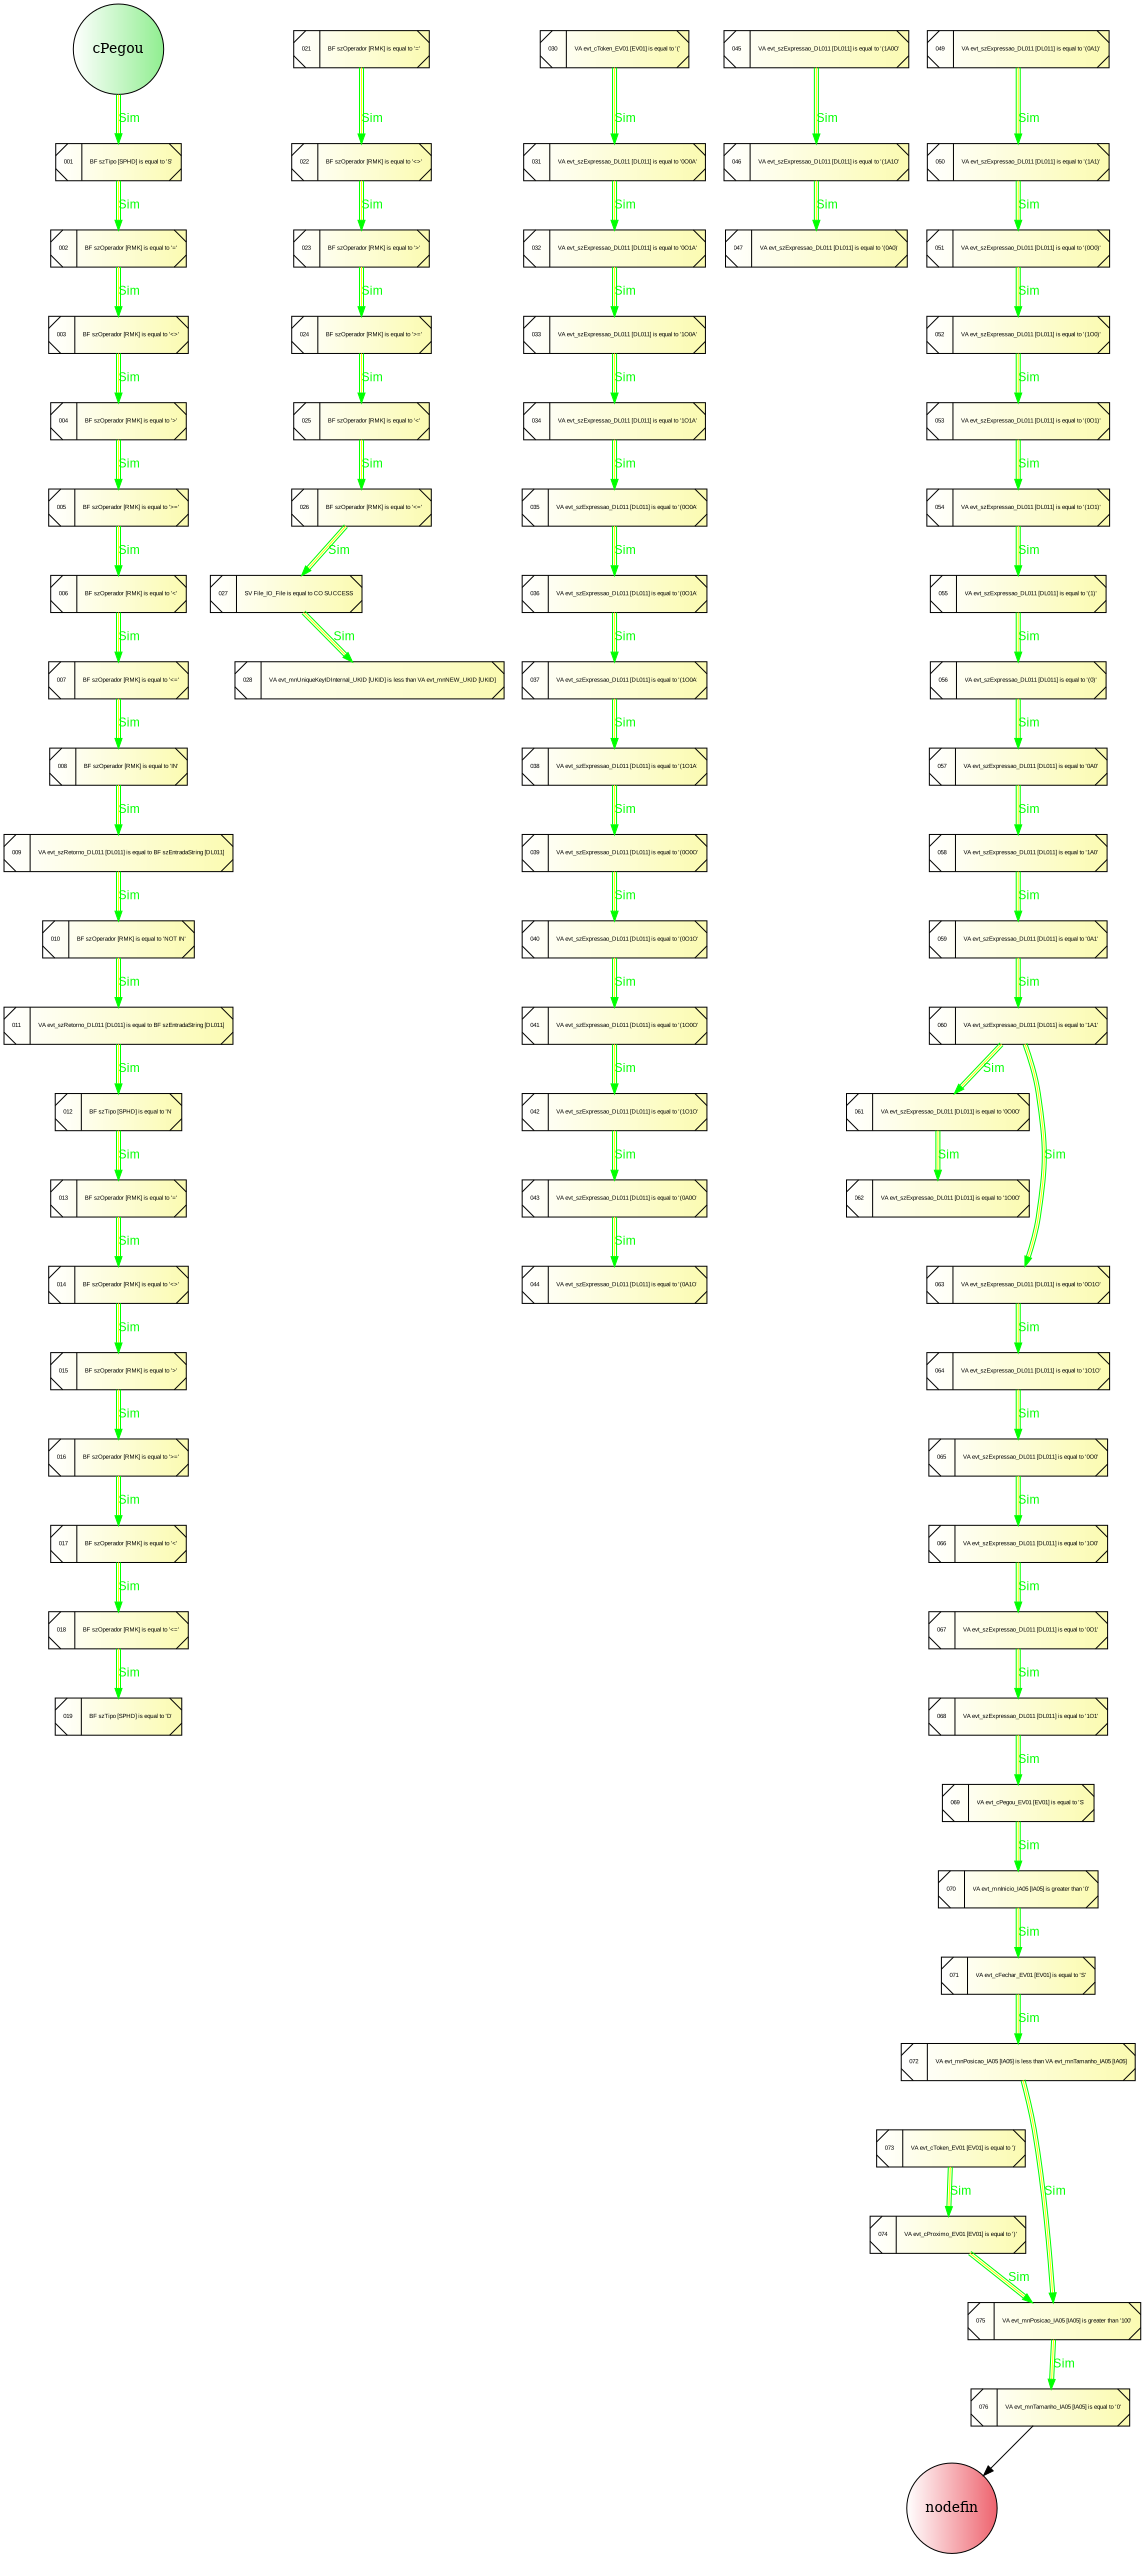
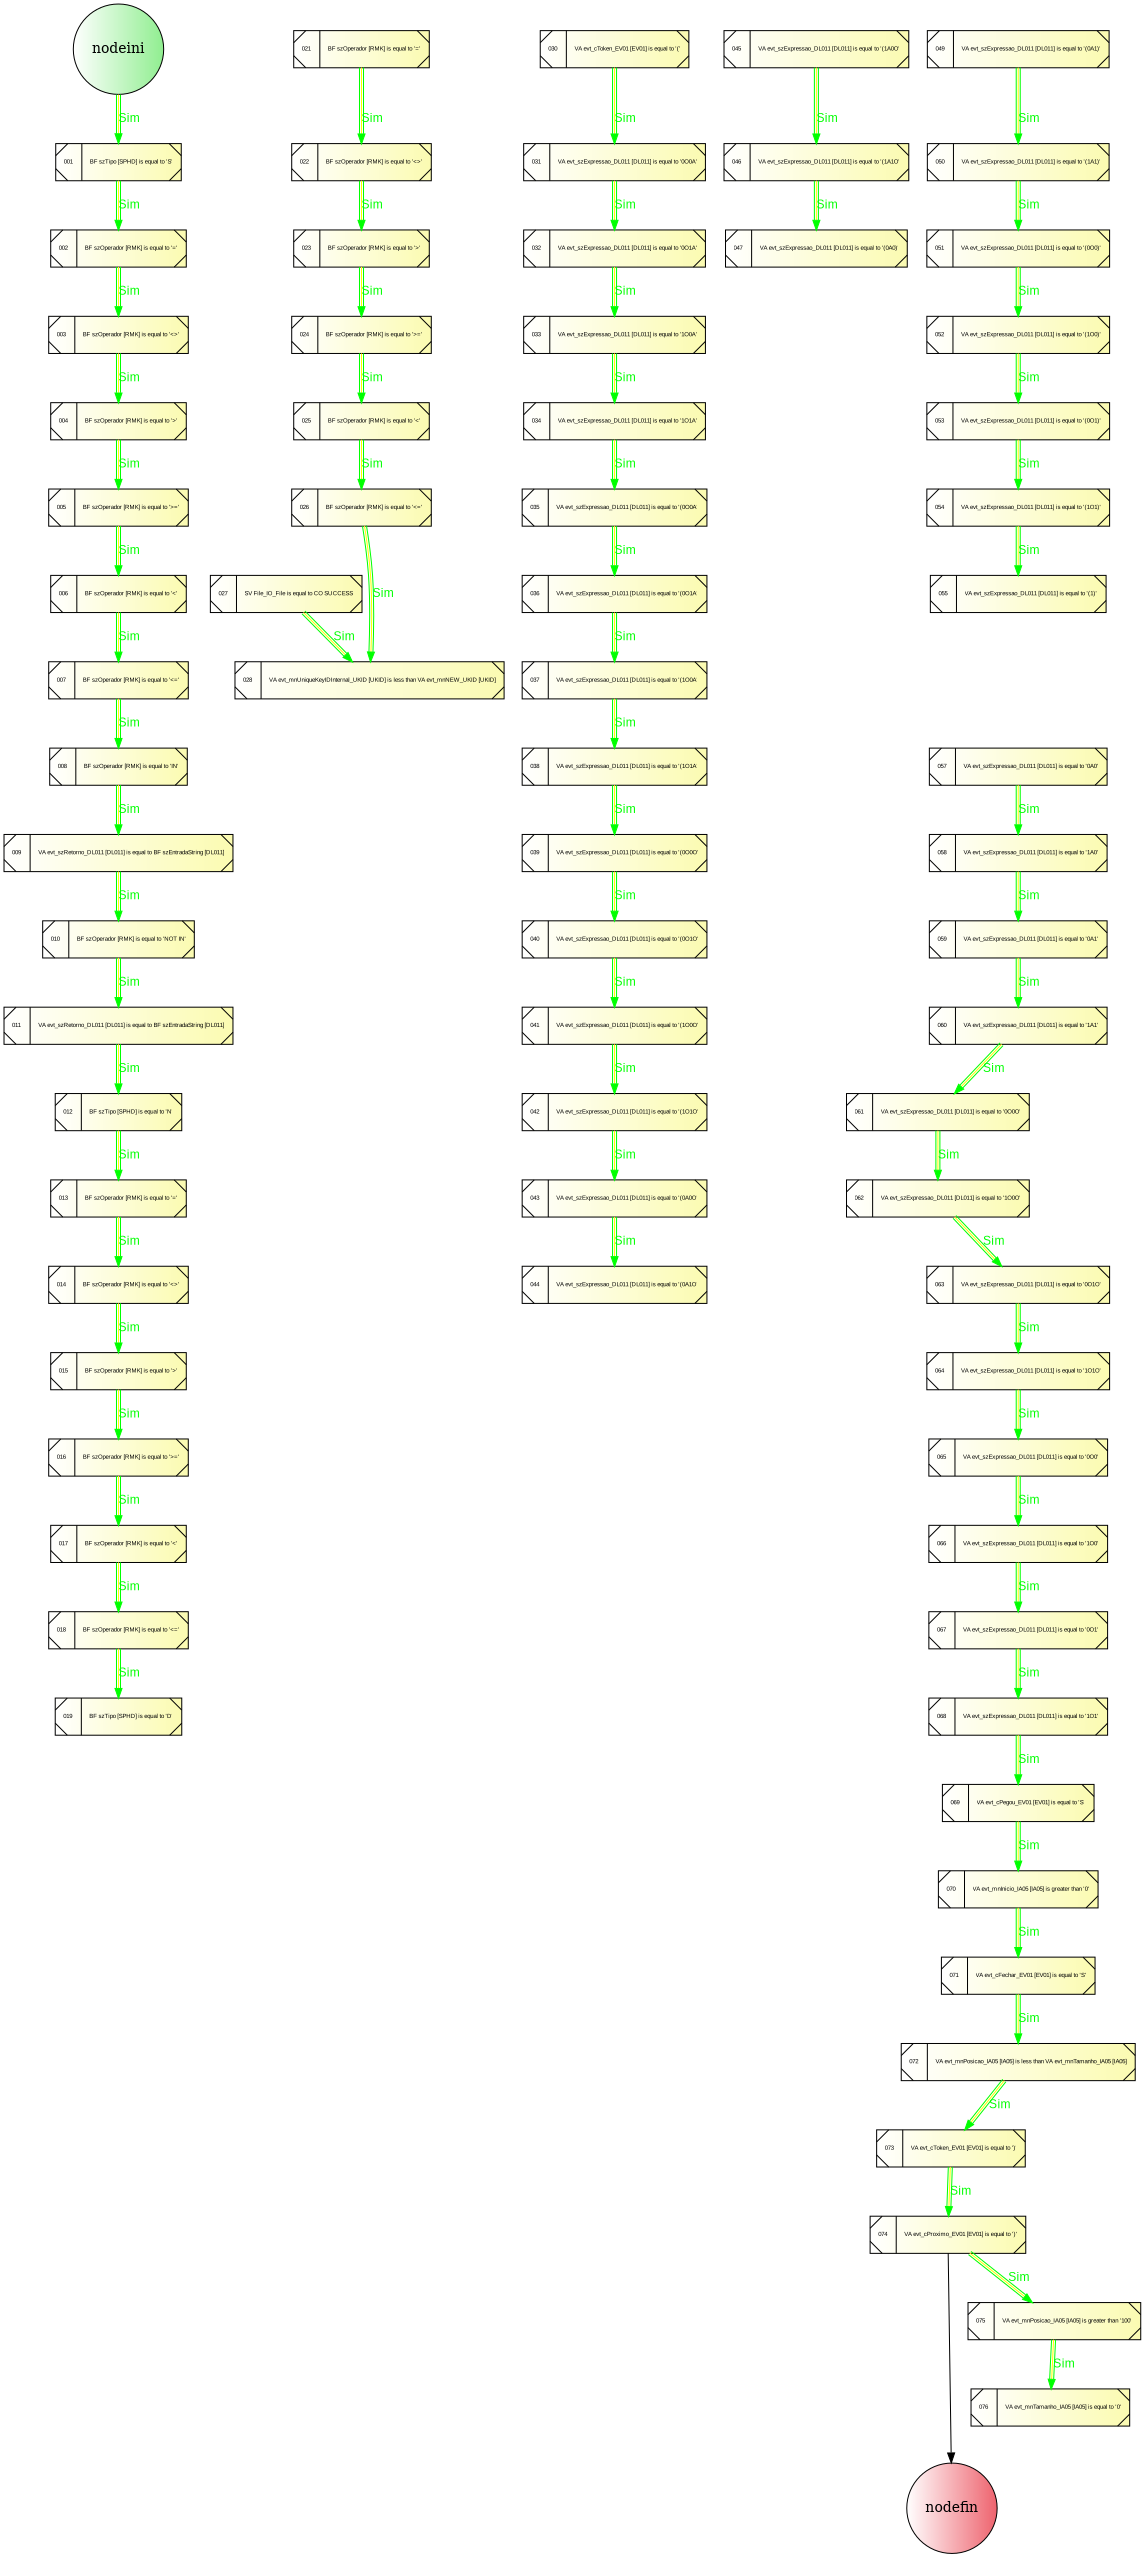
  digraph {
    node [fillcolor="white:#fbfbb1" shape=record style="diagonals,filled" fontname=Arial fontsize=6]
    edge [color="green:yellow:green" fontcolor=green fontname=Arial fontsize=12]
-   nodeini [fillcolor="white:lightgreen" shape=circle style=filled label=cPegou fontname="" fontsize=""]
+   nodeini [fillcolor="white:lightgreen" shape=circle style=filled fontname="" fontsize=""]
    n2 [label="001|{BF szTipo [SPHD] is equal to 'S'}"]
    n3 [label="002|{BF szOperador [RMK] is equal to '='}"]
    n4 [label="003|{BF szOperador [RMK] is equal to '\<\>'}"]
    n5 [label="004|{BF szOperador [RMK] is equal to '\>'}"]
    n6 [label="005|{BF szOperador [RMK] is equal to '\>='}"]
    n7 [label="006|{BF szOperador [RMK] is equal to '\<'}"]
    n8 [label="007|{BF szOperador [RMK] is equal to '\<='}"]
    n9 [label="008|{BF szOperador [RMK] is equal to 'IN'}"]
    n10 [label="009|{VA evt_szRetorno_DL011 [DL011] is equal to BF szEntradaString [DL011]}"]
    n11 [label="010|{BF szOperador [RMK] is equal to 'NOT IN'}"]
    n12 [label="011|{VA evt_szRetorno_DL011 [DL011] is equal to BF szEntradaString [DL011]}"]
    n13 [label="012|{BF szTipo [SPHD] is equal to 'N'}"]
    n14 [label="013|{BF szOperador [RMK] is equal to '='}"]
    n15 [label="014|{BF szOperador [RMK] is equal to '\<\>'}"]
    n16 [label="015|{BF szOperador [RMK] is equal to '\>'}"]
    n17 [label="016|{BF szOperador [RMK] is equal to '\>='}"]
    n18 [label="017|{BF szOperador [RMK] is equal to '\<'}"]
    n19 [label="018|{BF szOperador [RMK] is equal to '\<='}"]
    n20 [label="019|{BF szTipo [SPHD] is equal to 'D'}"]
    n21 [label="021|{BF szOperador [RMK] is equal to '='}"]
    n22 [label="022|{BF szOperador [RMK] is equal to '\<\>'}"]
    n23 [label="023|{BF szOperador [RMK] is equal to '\>'}"]
    n24 [label="024|{BF szOperador [RMK] is equal to '\>='}"]
    n25 [label="025|{BF szOperador [RMK] is equal to '\<'}"]
    n26 [label="026|{BF szOperador [RMK] is equal to '\<='}"]
    n27 [label="027|{SV File_IO_File is equal to CO SUCCESS}"]
    n28 [label="028|{VA evt_mnUniqueKeyIDInternal_UKID [UKID] is less than VA evt_mnNEW_UKID [UKID]}"]
    n29 [label="030|{VA evt_cToken_EV01 [EV01] is equal to '('}"]
    n30 [label="031|{VA evt_szExpressao_DL011 [DL011] is equal to '0O0A'}"]
    n31 [label="032|{VA evt_szExpressao_DL011 [DL011] is equal to '0O1A'}"]
    n32 [label="033|{VA evt_szExpressao_DL011 [DL011] is equal to '1O0A'}"]
    n33 [label="034|{VA evt_szExpressao_DL011 [DL011] is equal to '1O1A'}"]
    n34 [label="035|{VA evt_szExpressao_DL011 [DL011] is equal to '(0O0A'}"]
    n35 [label="036|{VA evt_szExpressao_DL011 [DL011] is equal to '(0O1A'}"]
    n36 [label="037|{VA evt_szExpressao_DL011 [DL011] is equal to '(1O0A'}"]
    n37 [label="038|{VA evt_szExpressao_DL011 [DL011] is equal to '(1O1A'}"]
    n38 [label="039|{VA evt_szExpressao_DL011 [DL011] is equal to '(0O0O'}"]
    n39 [label="040|{VA evt_szExpressao_DL011 [DL011] is equal to '(0O1O'}"]
    n40 [label="041|{VA evt_szExpressao_DL011 [DL011] is equal to '(1O0O'}"]
    n41 [label="042|{VA evt_szExpressao_DL011 [DL011] is equal to '(1O1O'}"]
    n42 [label="043|{VA evt_szExpressao_DL011 [DL011] is equal to '(0A0O'}"]
    n43 [label="044|{VA evt_szExpressao_DL011 [DL011] is equal to '(0A1O'}"]
    n44 [label="045|{VA evt_szExpressao_DL011 [DL011] is equal to '(1A0O'}"]
    n45 [label="046|{VA evt_szExpressao_DL011 [DL011] is equal to '(1A1O'}"]
    n46 [label="047|{VA evt_szExpressao_DL011 [DL011] is equal to '(0A0)'}"]
    n47 [label="049|{VA evt_szExpressao_DL011 [DL011] is equal to '(0A1)'}"]
    n48 [label="050|{VA evt_szExpressao_DL011 [DL011] is equal to '(1A1)'}"]
    n49 [label="051|{VA evt_szExpressao_DL011 [DL011] is equal to '(0O0)'}"]
    n50 [label="052|{VA evt_szExpressao_DL011 [DL011] is equal to '(1O0)'}"]
    n51 [label="053|{VA evt_szExpressao_DL011 [DL011] is equal to '(0O1)'}"]
    n52 [label="054|{VA evt_szExpressao_DL011 [DL011] is equal to '(1O1)'}"]
    n53 [label="055|{VA evt_szExpressao_DL011 [DL011] is equal to '(1)'}"]
-   n54 [label="056|{VA evt_szExpressao_DL011 [DL011] is equal to '(0)'}"]
    n55 [label="057|{VA evt_szExpressao_DL011 [DL011] is equal to '0A0'}"]
    n56 [label="058|{VA evt_szExpressao_DL011 [DL011] is equal to '1A0'}"]
    n57 [label="059|{VA evt_szExpressao_DL011 [DL011] is equal to '0A1'}"]
    n58 [label="060|{VA evt_szExpressao_DL011 [DL011] is equal to '1A1'}"]
    n59 [label="061|{VA evt_szExpressao_DL011 [DL011] is equal to '0O0O'}"]
    n60 [label="062|{VA evt_szExpressao_DL011 [DL011] is equal to '1O0O'}"]
    n61 [label="063|{VA evt_szExpressao_DL011 [DL011] is equal to '0O1O'}"]
    n62 [label="064|{VA evt_szExpressao_DL011 [DL011] is equal to '1O1O'}"]
    n63 [label="065|{VA evt_szExpressao_DL011 [DL011] is equal to '0O0'}"]
    n64 [label="066|{VA evt_szExpressao_DL011 [DL011] is equal to '1O0'}"]
    n65 [label="067|{VA evt_szExpressao_DL011 [DL011] is equal to '0O1'}"]
    n66 [label="068|{VA evt_szExpressao_DL011 [DL011] is equal to '1O1'}"]
    n67 [label="069|{VA evt_cPegou_EV01 [EV01] is equal to 'S'}"]
    n68 [label="070|{VA evt_mnInicio_IA05 [IA05] is greater than '0'}"]
    n69 [label="071|{VA evt_cFechar_EV01 [EV01] is equal to 'S'}"]
    n70 [label="072|{VA evt_mnPosicao_IA05 [IA05] is less than VA evt_mnTamanho_IA05 [IA05]}"]
    n71 [label="073|{VA evt_cToken_EV01 [EV01] is equal to ')'}"]
    n72 [label="074|{VA evt_cProximo_EV01 [EV01] is equal to ')'}"]
    n73 [label="075|{VA evt_mnPosicao_IA05 [IA05] is greater than '100'}"]
    n74 [label="076|{VA evt_mnTamanho_IA05 [IA05] is equal to '0'}"]
    nodefin [fillcolor="white:#ee636e" shape=circle style=filled fontname="" fontsize=""]
    nodeini -> n2 [label=Sim]
    n2 -> n3 [label=Sim]
    n3 -> n4 [label=Sim]
    n4 -> n5 [label=Sim]
    n5 -> n6 [label=Sim]
    n6 -> n7 [label=Sim]
    n7 -> n8 [label=Sim]
    n8 -> n9 [label=Sim]
    n9 -> n10 [label=Sim]
    n10 -> n11 [label=Sim]
    n11 -> n12 [label=Sim]
    n12 -> n13 [label=Sim]
    n13 -> n14 [label=Sim]
    n14 -> n15 [label=Sim]
    n15 -> n16 [label=Sim]
    n16 -> n17 [label=Sim]
    n17 -> n18 [label=Sim]
    n18 -> n19 [label=Sim]
    n19 -> n20 [label=Sim]
    n21 -> n22 [label=Sim]
    n22 -> n23 [label=Sim]
    n23 -> n24 [label=Sim]
    n24 -> n25 [label=Sim]
    n25 -> n26 [label=Sim]
-   n26 -> n27 [label=Sim]
+   n26 -> n28 [label=Sim]
    n27 -> n28 [label=Sim]
    n29 -> n30 [label=Sim]
    n30 -> n31 [label=Sim]
    n31 -> n32 [label=Sim]
    n32 -> n33 [label=Sim]
    n33 -> n34 [label=Sim]
    n34 -> n35 [label=Sim]
    n35 -> n36 [label=Sim]
    n36 -> n37 [label=Sim]
    n37 -> n38 [label=Sim]
    n38 -> n39 [label=Sim]
    n39 -> n40 [label=Sim]
    n40 -> n41 [label=Sim]
    n41 -> n42 [label=Sim]
    n42 -> n43 [label=Sim]
    n44 -> n45 [label=Sim]
    n45 -> n46 [label=Sim]
    n47 -> n48 [label=Sim]
    n48 -> n49 [label=Sim]
    n49 -> n50 [label=Sim]
    n50 -> n51 [label=Sim]
    n51 -> n52 [label=Sim]
    n52 -> n53 [label=Sim]
-   n53 -> n54 [label=Sim]
-   n54 -> n55 [label=Sim]
    n55 -> n56 [label=Sim]
    n56 -> n57 [label=Sim]
    n57 -> n58 [label=Sim]
    n58 -> n59 [label=Sim]
    n59 -> n60 [label=Sim]
-   n58 -> n61 [label=Sim]
+   n60 -> n61 [label=Sim]
    n61 -> n62 [label=Sim]
    n62 -> n63 [label=Sim]
    n63 -> n64 [label=Sim]
    n64 -> n65 [label=Sim]
    n65 -> n66 [label=Sim]
    n66 -> n67 [label=Sim]
    n67 -> n68 [label=Sim]
    n68 -> n69 [label=Sim]
    n69 -> n70 [label=Sim]
-   n70 -> n73 [label=Sim]
+   n70 -> n71 [label=Sim]
    n71 -> n72 [label=Sim]
    n72 -> n73 [label=Sim]
    n73 -> n74 [label=Sim]
-   n74 -> nodefin [color="" fontcolor="" fontname="" fontsize=""]
+   n72 -> nodefin [color="" fontcolor="" fontname="" fontsize=""]
  }
